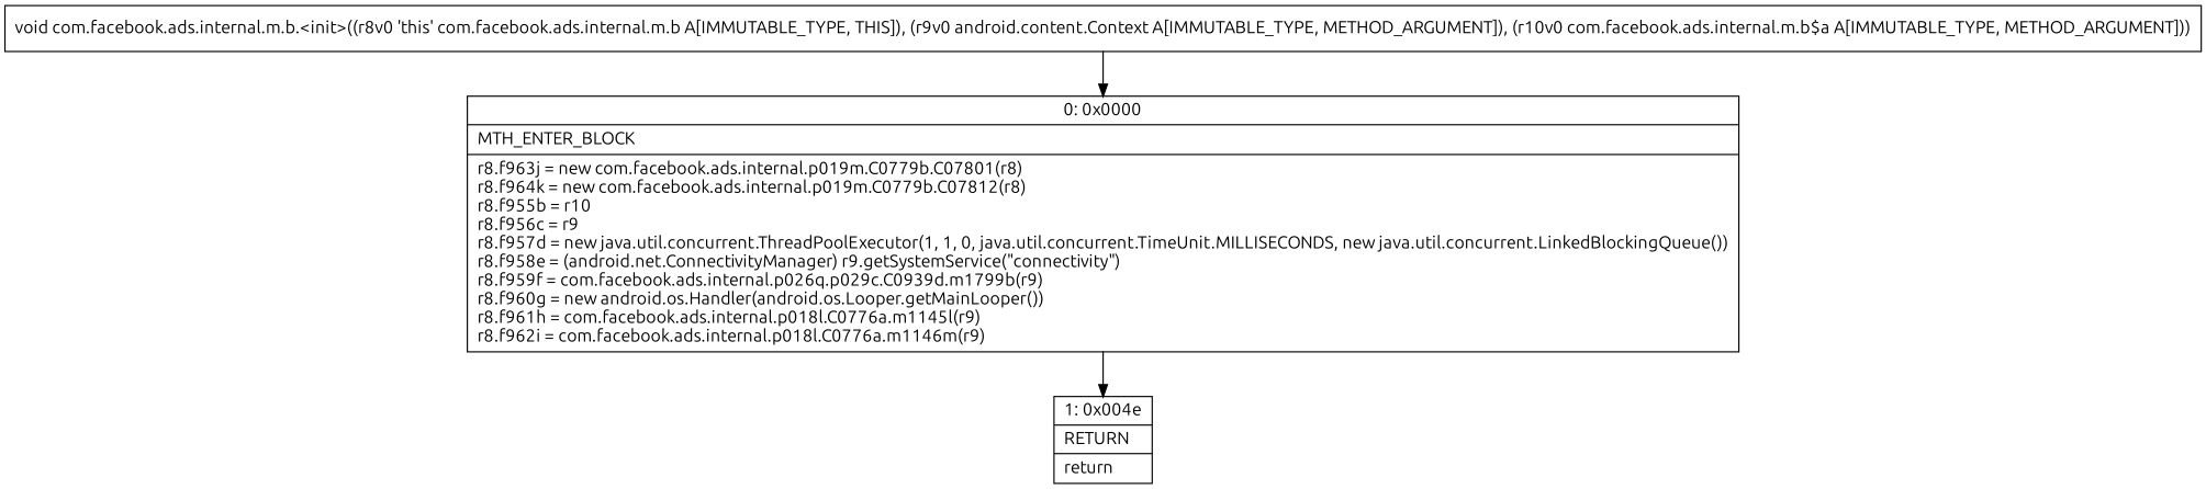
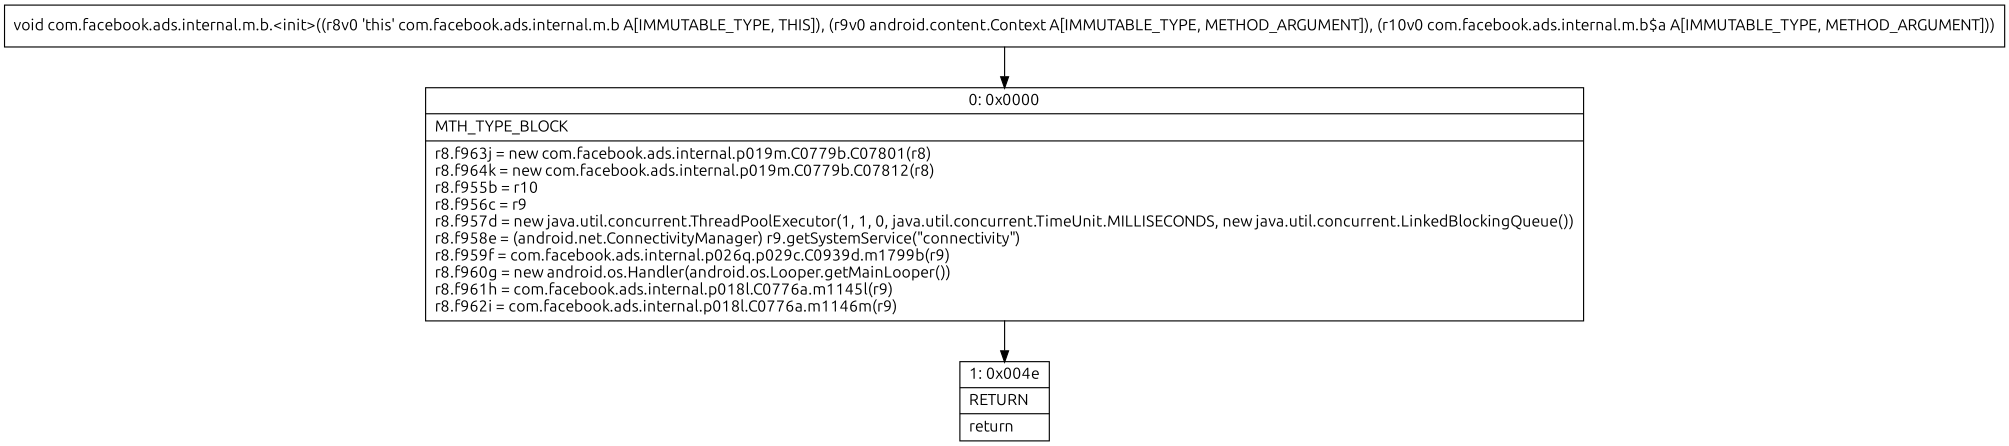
  digraph {
    fontname=Ubuntu
    node [shape=record fontname=Ubuntu]
    edge [fontname=Ubuntu]
-   n1 [label="{0\:\ 0x0000|MTH_ENTER_BLOCK\l|r8.f963j = new com.facebook.ads.internal.p019m.C0779b.C07801(r8)\lr8.f964k = new com.facebook.ads.internal.p019m.C0779b.C07812(r8)\lr8.f955b = r10\lr8.f956c = r9\lr8.f957d = new java.util.concurrent.ThreadPoolExecutor(1, 1, 0, java.util.concurrent.TimeUnit.MILLISECONDS, new java.util.concurrent.LinkedBlockingQueue())\lr8.f958e = (android.net.ConnectivityManager) r9.getSystemService(\"connectivity\")\lr8.f959f = com.facebook.ads.internal.p026q.p029c.C0939d.m1799b(r9)\lr8.f960g = new android.os.Handler(android.os.Looper.getMainLooper())\lr8.f961h = com.facebook.ads.internal.p018l.C0776a.m1145l(r9)\lr8.f962i = com.facebook.ads.internal.p018l.C0776a.m1146m(r9)\l}"]
+   n1 [label="{0\:\ 0x0000|MTH_TYPE_BLOCK\l|r8.f963j = new com.facebook.ads.internal.p019m.C0779b.C07801(r8)\lr8.f964k = new com.facebook.ads.internal.p019m.C0779b.C07812(r8)\lr8.f955b = r10\lr8.f956c = r9\lr8.f957d = new java.util.concurrent.ThreadPoolExecutor(1, 1, 0, java.util.concurrent.TimeUnit.MILLISECONDS, new java.util.concurrent.LinkedBlockingQueue())\lr8.f958e = (android.net.ConnectivityManager) r9.getSystemService(\"connectivity\")\lr8.f959f = com.facebook.ads.internal.p026q.p029c.C0939d.m1799b(r9)\lr8.f960g = new android.os.Handler(android.os.Looper.getMainLooper())\lr8.f961h = com.facebook.ads.internal.p018l.C0776a.m1145l(r9)\lr8.f962i = com.facebook.ads.internal.p018l.C0776a.m1146m(r9)\l}"]
    n2 [label="{1\:\ 0x004e|RETURN\l|return\l}"]
    n3 [label="{void com.facebook.ads.internal.m.b.\<init\>((r8v0 'this' com.facebook.ads.internal.m.b A[IMMUTABLE_TYPE, THIS]), (r9v0 android.content.Context A[IMMUTABLE_TYPE, METHOD_ARGUMENT]), (r10v0 com.facebook.ads.internal.m.b$a A[IMMUTABLE_TYPE, METHOD_ARGUMENT])) }"]
    n1 -> n2
    n3 -> n1
  }
